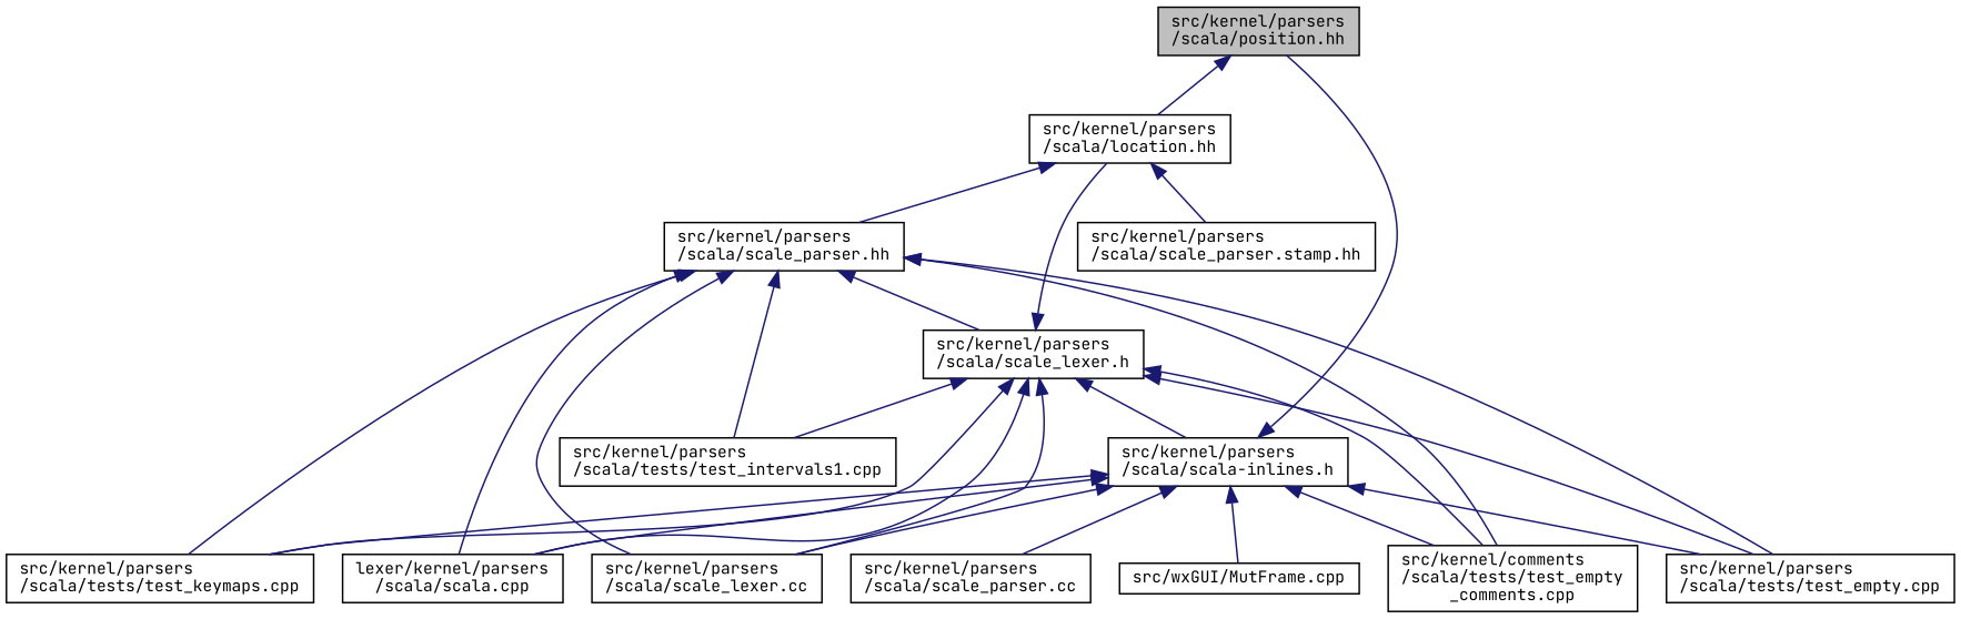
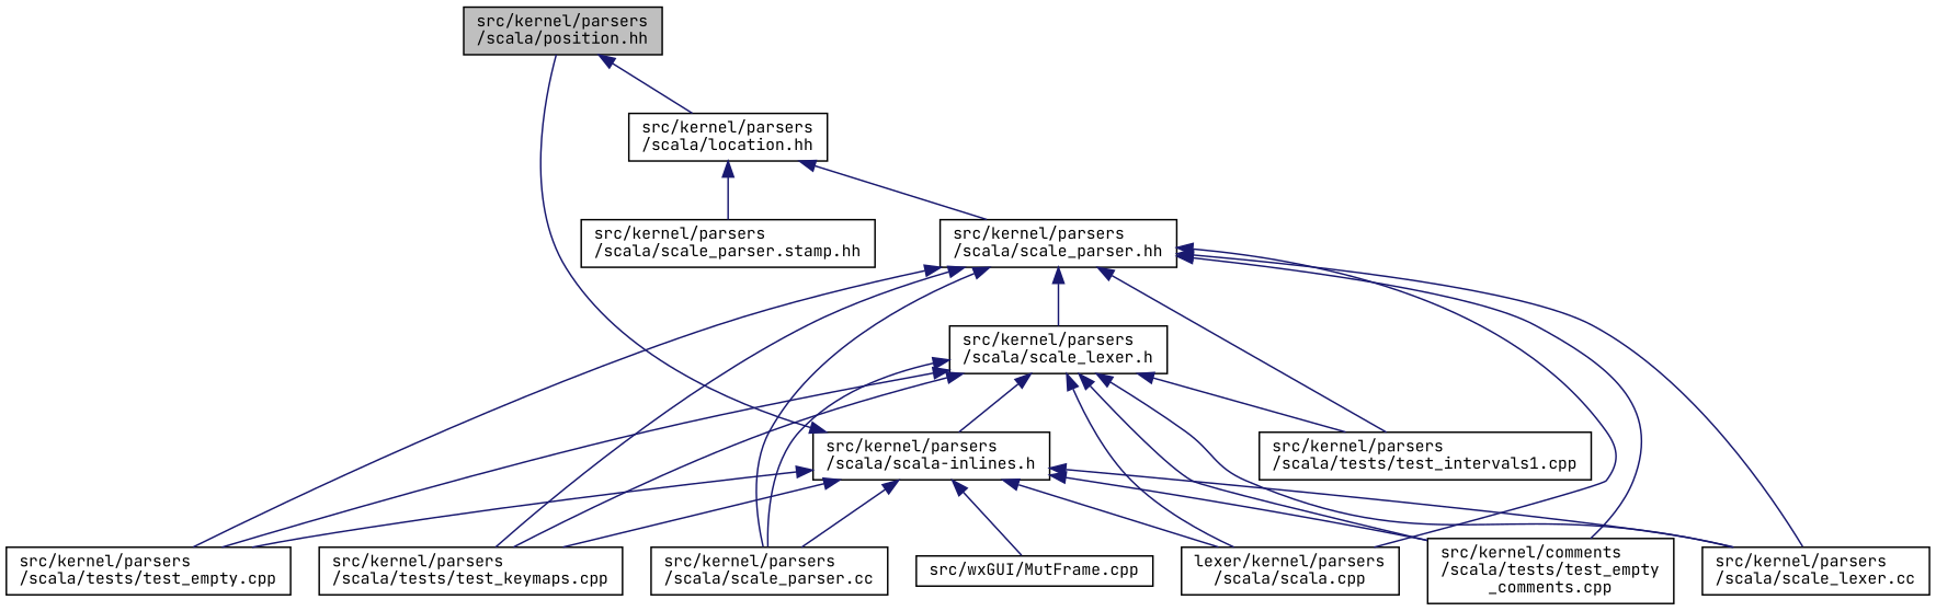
  digraph {
    fontname="JetBrains Mono"
    node [color=black fillcolor=white fontname="JetBrains Mono" fontsize=10 shape=record style=filled]
    edge [color=midnightblue dir=back fontname="JetBrains Mono" fontsize=10 labelfontname=Sans labelfontsize=10 style=solid]
    n1 [fillcolor=grey75 fontcolor=black height=0.2 label="src/kernel/parsers\l/scala/position.hh" width=0.4]
    n2 [height=0.2 label="src/kernel/parsers\l/scala/location.hh" width=0.4]
    n3 [height=0.2 label="src/kernel/parsers\l/scala/scale_parser.hh" width=0.4]
    n4 [height=0.2 label="src/kernel/parsers\l/scala/scale_parser.stamp.hh" width=0.4]
    n5 [height=0.2 label="src/kernel/parsers\l/scala/scale_lexer.h" width=0.4]
    n6 [height=0.2 label="lexer/kernel/parsers\l/scala/scala.cpp" width=0.4]
    n7 [height=0.2 label="src/kernel/parsers\l/scala/scale_lexer.cc" width=0.4]
    n8 [height=0.2 label="src/kernel/parsers\l/scala/scale_parser.cc" width=0.4]
    n9 [height=0.2 label="src/kernel/parsers\l/scala/tests/test_empty.cpp" width=0.4]
    n10 [height=0.2 label="src/kernel/comments\l/scala/tests/test_empty\l_comments.cpp" width=0.4]
    n11 [height=0.2 label="src/kernel/parsers\l/scala/tests/test_intervals1.cpp" width=0.4]
    n12 [height=0.2 label="src/kernel/parsers\l/scala/tests/test_keymaps.cpp" width=0.4]
    n13 [height=0.2 label="src/kernel/parsers\l/scala/scala-inlines.h" width=0.4]
    n14 [height=0.2 label="src/wxGUI/MutFrame.cpp" width=0.4]
    n1 -> n2
    n2 -> n3
    n2 -> n4
    n3 -> n5
    n3 -> n6
    n3 -> n7
+   n3 -> n8
    n3 -> n9
    n3 -> n10
    n3 -> n11
    n3 -> n12
    n5 -> n6
    n5 -> n7
-   n5 -> n2
+   n5 -> n8
    n5 -> n9
    n5 -> n10
    n5 -> n11
    n5 -> n12
    n5 -> n13
    n13 -> n1
    n13 -> n6
    n13 -> n7
    n13 -> n8
    n13 -> n9
    n13 -> n10
    n13 -> n12
    n13 -> n14
  }
